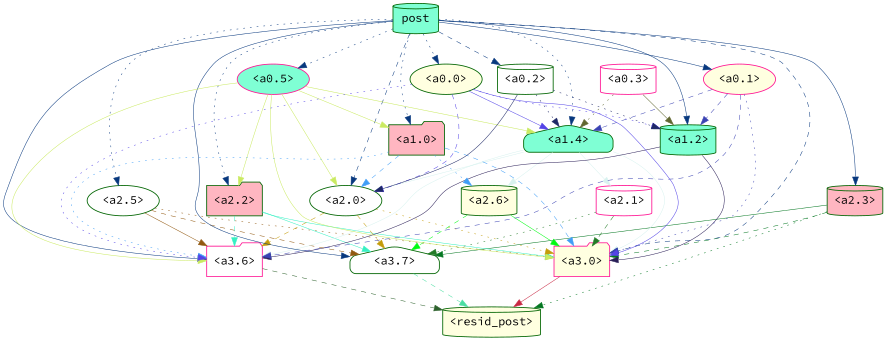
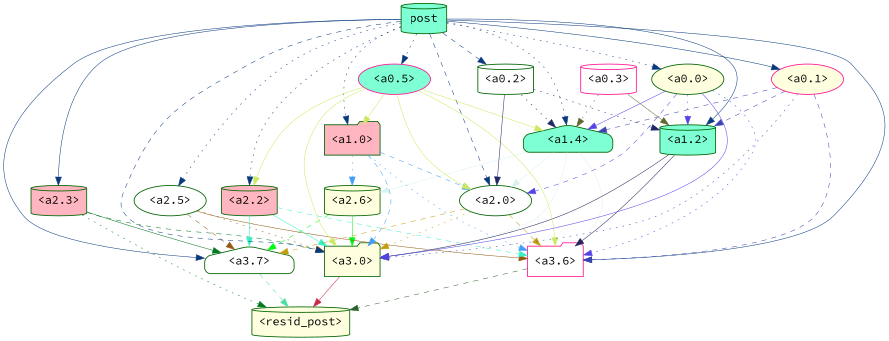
  strict digraph {
    fontname="Source Code Pro"
    splines=true
    node [color=darkgreen fillcolor=white fontname="Source Code Pro" shape=cylinder style="filled, rounded"]
    edge [color="#08387e" fontname="Source Code Pro" penwidth=0.6 style=dashed]
    "<a3.7>" [shape=house]
    "<resid_post>" [fillcolor=lightyellow]
    "<a3.6>" [color=deeppink shape=folder]
-   "<a3.0>" [color=deeppink fillcolor=lightyellow shape=folder]
+   "<a3.0>" [fillcolor=lightyellow shape=folder]
    "<a2.3>" [fillcolor=lightpink]
    "<a2.6>" [fillcolor=lightyellow]
    "<a2.5>" [shape=ellipse]
-   "<a2.2>" [fillcolor=lightpink shape=folder]
-   "<a2.1>" [color=deeppink]
+   "<a2.2>" [fillcolor=lightpink]
    "<a2.0>" [shape=ellipse]
    "<a1.4>" [fillcolor=aquamarine shape=house]
    n12 [fillcolor=aquamarine label=post]
    "<a1.2>" [fillcolor=aquamarine]
    "<a1.0>" [fillcolor=lightpink shape=folder]
    "<a0.5>" [color=deeppink fillcolor=aquamarine shape=ellipse]
    "<a0.1>" [color=deeppink fillcolor=lightyellow shape=ellipse]
    "<a0.0>" [fillcolor=lightyellow shape=ellipse]
    "<a0.2>"
    "<a0.3>" [color=deeppink]
    "<a3.7>" -> "<resid_post>" [color="#4bdea2"]
    "<a3.6>" -> "<resid_post>" [color="#2e622d"]
    "<a3.0>" -> "<resid_post>" [color="#c82944" style=solid]
    "<a2.3>" -> "<a3.7>" [color="#047721" style=solid]
    "<a2.3>" -> "<resid_post>" [color="#047721" style=dotted]
    "<a2.3>" -> "<a3.0>" [color="#047721"]
    "<a2.6>" -> "<a3.7>" [color="#00fb12"]
    "<a2.6>" -> "<a3.0>" [color="#00fb12" style=solid]
    "<a2.5>" -> "<a3.7>" [color="#925911"]
    "<a2.5>" -> "<a3.6>" [color="#925911" style=solid]
    "<a2.5>" -> "<a3.0>" [color="#925911" style=dotted]
    "<a2.2>" -> "<a3.7>" [color="#36f0c3" style=solid]
    "<a2.2>" -> "<a3.6>" [color="#36f0c3"]
    "<a2.2>" -> "<a3.0>" [color="#36f0c3" style=solid]
-   "<a2.1>" -> "<a3.7>" [color="#227b26" style=dotted]
-   "<a2.1>" -> "<a3.0>" [color="#227b26"]
    "<a2.0>" -> "<a3.7>" [color="#c49c0a"]
    "<a2.0>" -> "<a3.6>" [color="#c49c0a"]
    "<a2.0>" -> "<a3.0>" [color="#c49c0a" style=dotted]
    "<a1.4>" -> "<a3.6>" [color="#d8f2ef" style=""]
    "<a1.4>" -> "<a3.0>" [color="#d8f2ef" style=""]
    "<a1.4>" -> "<a2.6>" [color="#d8f2ef" style=""]
-   "<a1.4>" -> "<a2.1>" [color="#d8f2ef" style=""]
    "<a1.4>" -> "<a2.0>" [color="#d8f2ef" style=""]
    n12 -> "<a3.7>" [style=solid]
    n12 -> "<a3.6>" [style=solid]
    n12 -> "<a3.0>"
    n12 -> "<a2.3>" [style=solid]
    n12 -> "<a2.5>" [style=dotted]
    n12 -> "<a2.2>" [style=dotted]
    n12 -> "<a2.0>"
    n12 -> "<a1.4>" [style=dotted]
    n12 -> "<a1.2>" [style=solid]
    n12 -> "<a1.0>" [style=dotted]
    n12 -> "<a0.5>" [style=dotted]
    n12 -> "<a0.1>" [style=solid]
    n12 -> "<a0.0>" [style=dotted]
    n12 -> "<a0.2>"
    "<a1.2>" -> "<a3.6>" [color="#2a1e57" style=solid]
    "<a1.2>" -> "<a3.0>" [color="#2a1e57" style=solid]
    "<a1.0>" -> "<a3.6>" [color="#409ef7" style=dotted]
    "<a1.0>" -> "<a3.0>" [color="#409ef7"]
    "<a1.0>" -> "<a2.6>" [color="#409ef7" style=dotted]
    "<a1.0>" -> "<a2.0>" [color="#409ef7"]
    "<a0.5>" -> "<a3.6>" [color="#caea61" style=""]
    "<a0.5>" -> "<a3.0>" [color="#caea61" style=""]
    "<a0.5>" -> "<a2.2>" [color="#caea61" style=""]
    "<a0.5>" -> "<a2.0>" [color="#caea61" style=""]
    "<a0.5>" -> "<a1.4>" [color="#caea61" style=""]
    "<a0.5>" -> "<a1.0>" [color="#caea61" style=""]
    "<a0.1>" -> "<a3.6>" [color="#3b43b3"]
    "<a0.1>" -> "<a3.0>" [color="#3b43b3" style=dotted]
    "<a0.1>" -> "<a1.4>" [color="#3b43b3"]
    "<a0.1>" -> "<a1.2>" [color="#3b43b3"]
    "<a0.0>" -> "<a3.6>" [color="#5444e7" style=dotted]
    "<a0.0>" -> "<a3.0>" [color="#5444e7" style=solid]
    "<a0.0>" -> "<a2.0>" [color="#5444e7"]
    "<a0.0>" -> "<a1.4>" [color="#5444e7" style=solid]
    "<a0.0>" -> "<a1.2>" [color="#5444e7" style=dotted]
    "<a0.2>" -> "<a2.0>" [color="#1e2866" style=solid]
    "<a0.2>" -> "<a1.4>" [color="#1e2866" style=dotted]
    "<a0.2>" -> "<a1.2>" [color="#1e2866" style=dotted]
    "<a0.3>" -> "<a1.4>" [color="#616730" style=dotted]
    "<a0.3>" -> "<a1.2>" [color="#616730" style=solid]
  }
